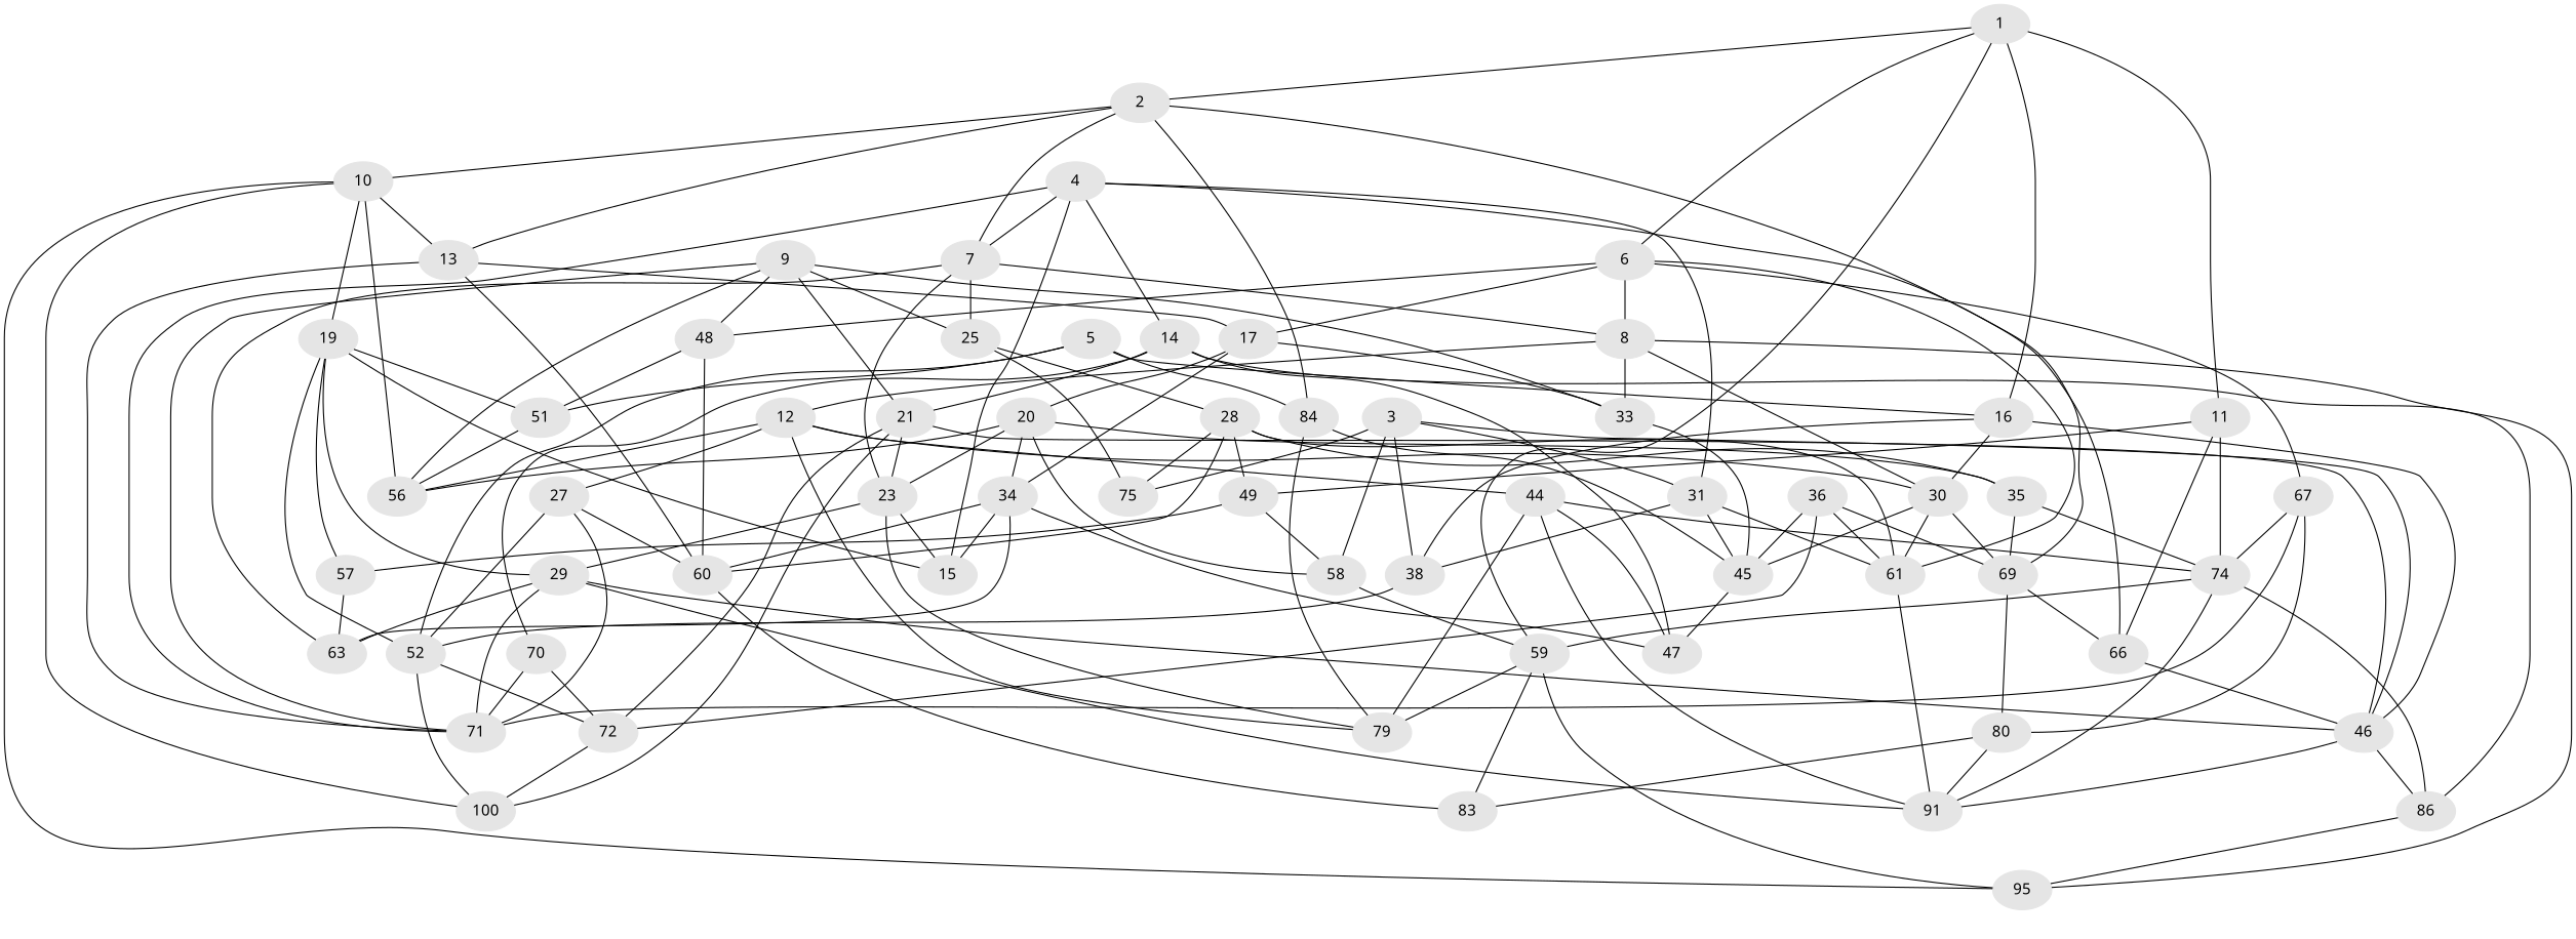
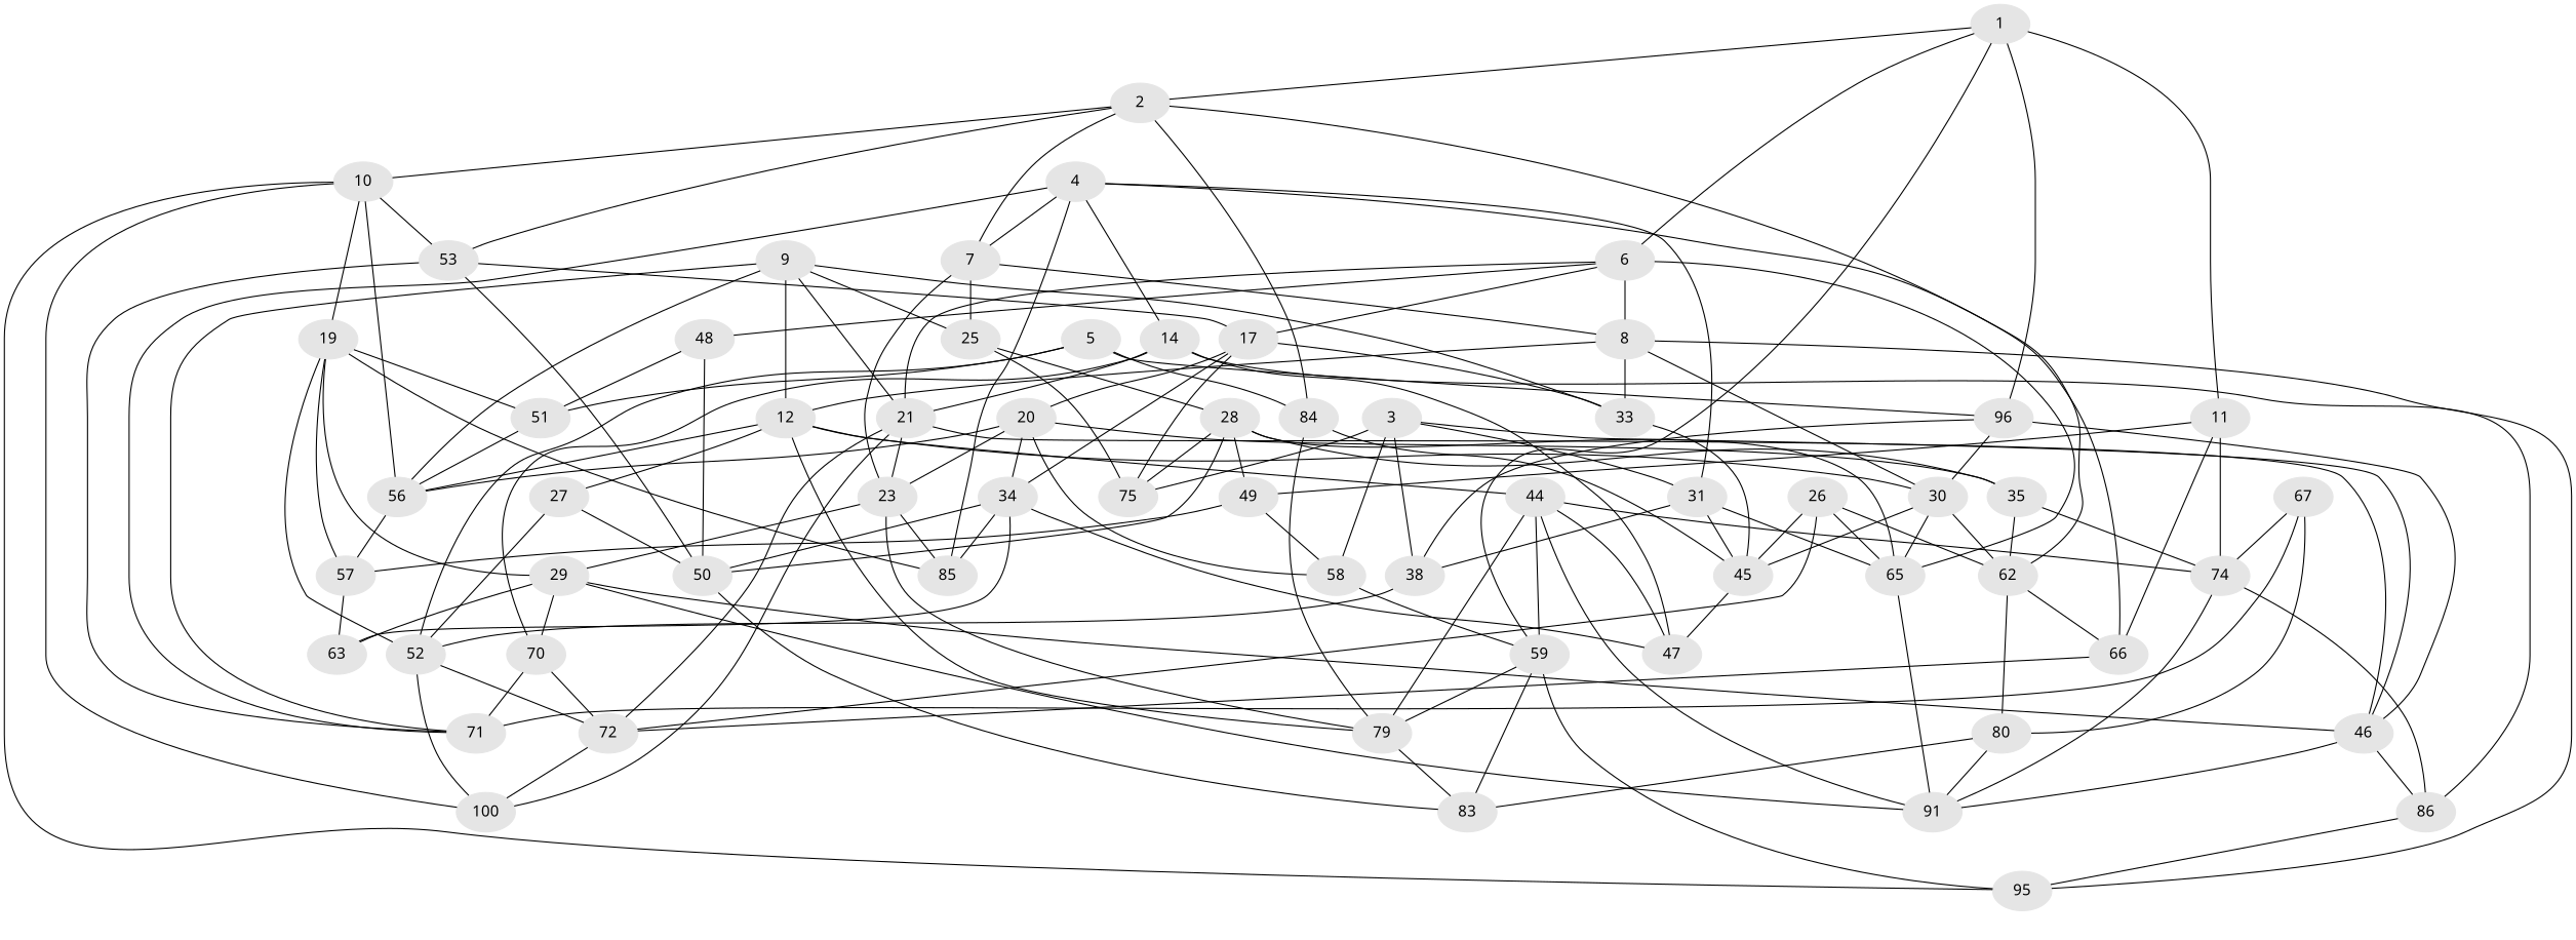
  graph {
    fontname="Noto Sans"
    node [color=gray90 fontname="Noto Sans" style=filled]
    edge [fontname="Noto Sans"]
    1 [super="+96"]
    2 [super="+41"]
    6 [super="+98"]
    11
-   16 [super="+73"]
+   16 [super="+73" label=96]
    59 [super="+99"]
    7 [super="+43"]
    10 [super="+22"]
    n9 [label=84]
-   62 [super="+65" label=69]
-   13
+   62 [super="+65"]
+   13 [label=53]
    8 [super="+26"]
    17 [super="+97"]
    48
-   61 [super="+81"]
+   61 [super="+81" label=65]
    67
    66
    49
    74 [super="+82"]
    n20 [label=38 super="+50"]
    46 [super="+54"]
    30 [super="+37"]
    95
    79 [super="+84"]
    83
    23 [super="+89"]
    25
    63
    56 [super="+64"]
    19 [super="+87"]
    100
    14 [super="+69"]
    21 [super="+38"]
    47
    70
    86
    45 [super="+77"]
    80
    3 [super="+68"]
    31 [super="+40"]
    58
    75
    52 [super="+53"]
    91 [super="+93"]
    4 [super="+15"]
    71 [super="+90"]
-   85 [label=15]
+   85
    72 [super="+88"]
    5
    51
    12 [super="+18"]
    33
    20 [super="+55"]
    34 [super="+94"]
-   60 [super="+78"]
+   60 [super="+78" label=50]
    29 [super="+42"]
    28 [super="+39"]
    27
    44 [super="+92"]
    9 [super="+76"]
    57
    35
-   36
+   36 [label=26]
    1 -- 2
    1 -- 6
    1 -- 11
    1 -- 16 [weight=2]
    1 -- 59
    2 -- 7
    2 -- 10
    2 -- n9
    2 -- 62
    2 -- 13
    6 -- 8
    6 -- 17
    6 -- 48
    6 -- 61
-   6 -- 67
+   6 -- 21
    11 -- 66
    11 -- 49
    11 -- 74
    16 -- n20
    16 -- 46
    16 -- 30
    59 -- 95
    59 -- 79
    59 -- 83
    7 -- 8
    7 -- 23
    7 -- 25
-   7 -- 63
    10 -- 13
    10 -- 95
    10 -- 56
    10 -- 19
    10 -- 100
    n9 -- 79
    n9 -- 45
    62 -- 66
    62 -- 80
    13 -- 17
    13 -- 71
    13 -- 60
    8 -- 30
    8 -- 95
    8 -- 12
    8 -- 33
+   17 -- 75
    17 -- 33
    17 -- 20
    17 -- 34
    48 -- 51
    48 -- 60
    61 -- 91
    67 -- 74
    67 -- 80
    67 -- 71
-   66 -- 46
+   66 -- 72
    49 -- 58
    49 -- 57
    74 -- 86
    74 -- 91
    n20 -- 52
    46 -- 86
    46 -- 91
    30 -- 62
    30 -- 61
    30 -- 45
+   79 -- 83
    23 -- 79
    23 -- 85
    23 -- 29
    25 -- 75
    25 -- 28
+   56 -- 57
    19 -- 52
    19 -- 85
    19 -- 51
    19 -- 29
    19 -- 57
    14 -- 21
    14 -- 47
    14 -- 70
    14 -- 86
    21 -- 46
    21 -- 23
    21 -- 100
    21 -- 72
    70 -- 71
    70 -- 72
    86 -- 95
    45 -- 47
    80 -- 83
    80 -- 91
    3 -- n20 [weight=2]
    3 -- 46
    3 -- 31
    3 -- 58
    3 -- 75
    31 -- 61
    31 -- n20 [weight=2]
    31 -- 45
    58 -- 59
    52 -- 100
    52 -- 72
    4 -- 7
    4 -- 66
    4 -- 14
    4 -- 31
    4 -- 71
    4 -- 85
    72 -- 100
    5 -- 16
    5 -- n9
    5 -- 52
    5 -- 51
    51 -- 56
    12 -- 30
    12 -- 79
    12 -- 56
    12 -- 27
    12 -- 44
    33 -- 45
    20 -- 23
    20 -- 56
    20 -- 58
    20 -- 34
    20 -- 35
    34 -- 63
    34 -- 47
    34 -- 85
    34 -- 60
    60 -- 83
    29 -- 46
    29 -- 63
-   29 -- 71
+   29 -- 70
    29 -- 91
    28 -- 61
    28 -- 49
    28 -- 75
    28 -- 60
    28 -- 35
    27 -- 52
-   27 -- 71
    27 -- 60
-   74 -- 59
+   44 -- 59
    44 -- 74
    44 -- 79
    44 -- 47
    44 -- 91
-   9 -- 48
+   9 -- 12
    9 -- 25
    9 -- 56
    9 -- 21
    9 -- 71
    9 -- 33
    57 -- 63
    35 -- 62
    35 -- 74
    36 -- 62
    36 -- 61
    36 -- 45
    36 -- 72
  }
